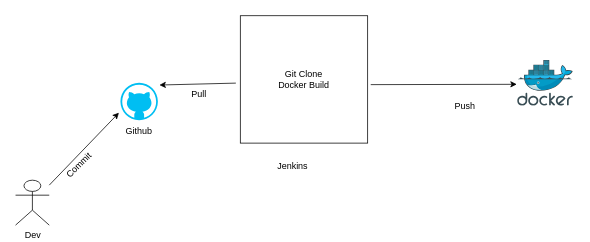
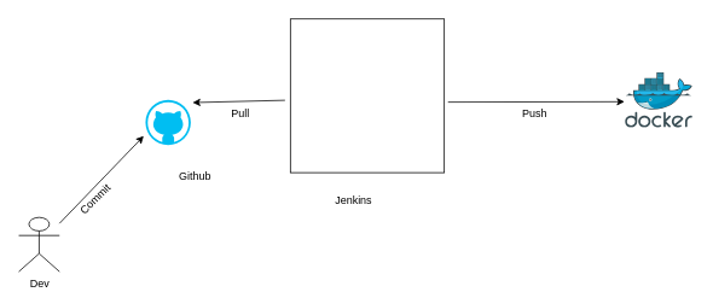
  <mxCell id="0" />
  <mxCell id="1" parent="0" />
  <mxCell id="2" value="Dev" style="shape=umlActor;verticalLabelPosition=bottom;verticalAlign=top;html=1;outlineConnect=0;" vertex="1" parent="1"><mxGeometry x="20" y="240" width="45" height="60" as="geometry" /></mxCell>
  <mxCell id="3" value="" style="verticalLabelPosition=bottom;html=1;verticalAlign=top;align=center;strokeColor=none;fillColor=#00BEF2;shape=mxgraph.azure.github_code;pointerEvents=1;" vertex="1" parent="1"><mxGeometry x="160" y="110" width="50" height="50" as="geometry" /></mxCell>
- <mxCell id="4" value="Github" style="text;html=1;strokeColor=none;fillColor=none;align=center;verticalAlign=middle;whiteSpace=wrap;rounded=0;" vertex="1" parent="1"><mxGeometry x="155" y="160" width="60" height="30" as="geometry" /></mxCell>
+ <mxCell id="4" value="Github" style="text;html=1;strokeColor=none;fillColor=none;align=center;verticalAlign=middle;whiteSpace=wrap;rounded=0;" vertex="1" parent="1"><mxGeometry x="185" y="180" width="60" height="30" as="geometry" /></mxCell>
  <mxCell id="5" value="" style="whiteSpace=wrap;html=1;aspect=fixed;" vertex="1" parent="1"><mxGeometry x="320" y="20.5" width="170" height="170" as="geometry" /></mxCell>
  <mxCell id="6" value="" style="endArrow=classic;html=1;rounded=0;entryX=1.04;entryY=0.06;entryDx=0;entryDy=0;entryPerimeter=0;exitX=-0.035;exitY=0.529;exitDx=0;exitDy=0;exitPerimeter=0;" edge="1" parent="1" source="5" target="3"><mxGeometry width="50" height="50" relative="1" as="geometry"><mxPoint x="270" y="200" as="sourcePoint" /><mxPoint x="170" y="250" as="targetPoint" /></mxGeometry></mxCell>
  <mxCell id="7" value="" style="endArrow=classic;html=1;rounded=0;entryX=-0.04;entryY=0.8;entryDx=0;entryDy=0;entryPerimeter=0;" edge="1" parent="1" source="2" target="3"><mxGeometry width="50" height="50" relative="1" as="geometry"><mxPoint x="170" y="380" as="sourcePoint" /><mxPoint x="100" y="300" as="targetPoint" /></mxGeometry></mxCell>
  <mxCell id="8" value="&lt;div&gt;Commit&lt;/div&gt;" style="text;html=1;strokeColor=none;fillColor=none;align=center;verticalAlign=middle;whiteSpace=wrap;rounded=0;rotation=-45;" vertex="1" parent="1"><mxGeometry x="80" y="210" width="50" height="20" as="geometry" /></mxCell>
  <mxCell id="9" value="Pull" style="text;html=1;strokeColor=none;fillColor=none;align=center;verticalAlign=middle;whiteSpace=wrap;rounded=0;rotation=0;" vertex="1" parent="1"><mxGeometry x="250" y="115.5" width="30" height="20" as="geometry" /></mxCell>
  <mxCell id="10" value="Jenkins" style="text;html=1;strokeColor=none;fillColor=none;align=center;verticalAlign=middle;whiteSpace=wrap;rounded=0;" vertex="1" parent="1"><mxGeometry x="360" y="205.5" width="60" height="30" as="geometry" /></mxCell>
- <mxCell id="11" value="&lt;div&gt;Git Clone&lt;br&gt;&lt;/div&gt;&lt;div&gt;Docker Build&lt;/div&gt;" style="text;html=1;strokeColor=none;fillColor=none;align=center;verticalAlign=middle;whiteSpace=wrap;rounded=0;" vertex="1" parent="1"><mxGeometry x="365" y="75.5" width="80" height="60" as="geometry" /></mxCell>
  <mxCell id="12" value="" style="endArrow=classic;html=1;rounded=0;exitX=1.024;exitY=0.541;exitDx=0;exitDy=0;exitPerimeter=0;entryX=-0.013;entryY=0.525;entryDx=0;entryDy=0;entryPerimeter=0;" edge="1" parent="1" source="5" target="13"><mxGeometry width="50" height="50" relative="1" as="geometry"><mxPoint x="470" y="200" as="sourcePoint" /><mxPoint x="520" y="150" as="targetPoint" /></mxGeometry></mxCell>
  <mxCell id="13" value="" style="image;sketch=0;aspect=fixed;html=1;points=[];align=center;fontSize=12;image=img/lib/mscae/Docker.svg;" vertex="1" parent="1"><mxGeometry x="690" y="80" width="74.39" height="61" as="geometry" /></mxCell>
- <mxCell id="14" value="&lt;div&gt;Push&lt;/div&gt;" style="text;html=1;strokeColor=none;fillColor=none;align=center;verticalAlign=middle;whiteSpace=wrap;rounded=0;" vertex="1" parent="1"><mxGeometry x="590" y="126" width="60" height="30" as="geometry" /></mxCell>
+ <mxCell id="14" value="&lt;div&gt;Push&lt;/div&gt;" style="text;html=1;strokeColor=none;fillColor=none;align=center;verticalAlign=middle;whiteSpace=wrap;rounded=0;" vertex="1" parent="1"><mxGeometry x="560" y="111" width="60" height="30" as="geometry" /></mxCell>
